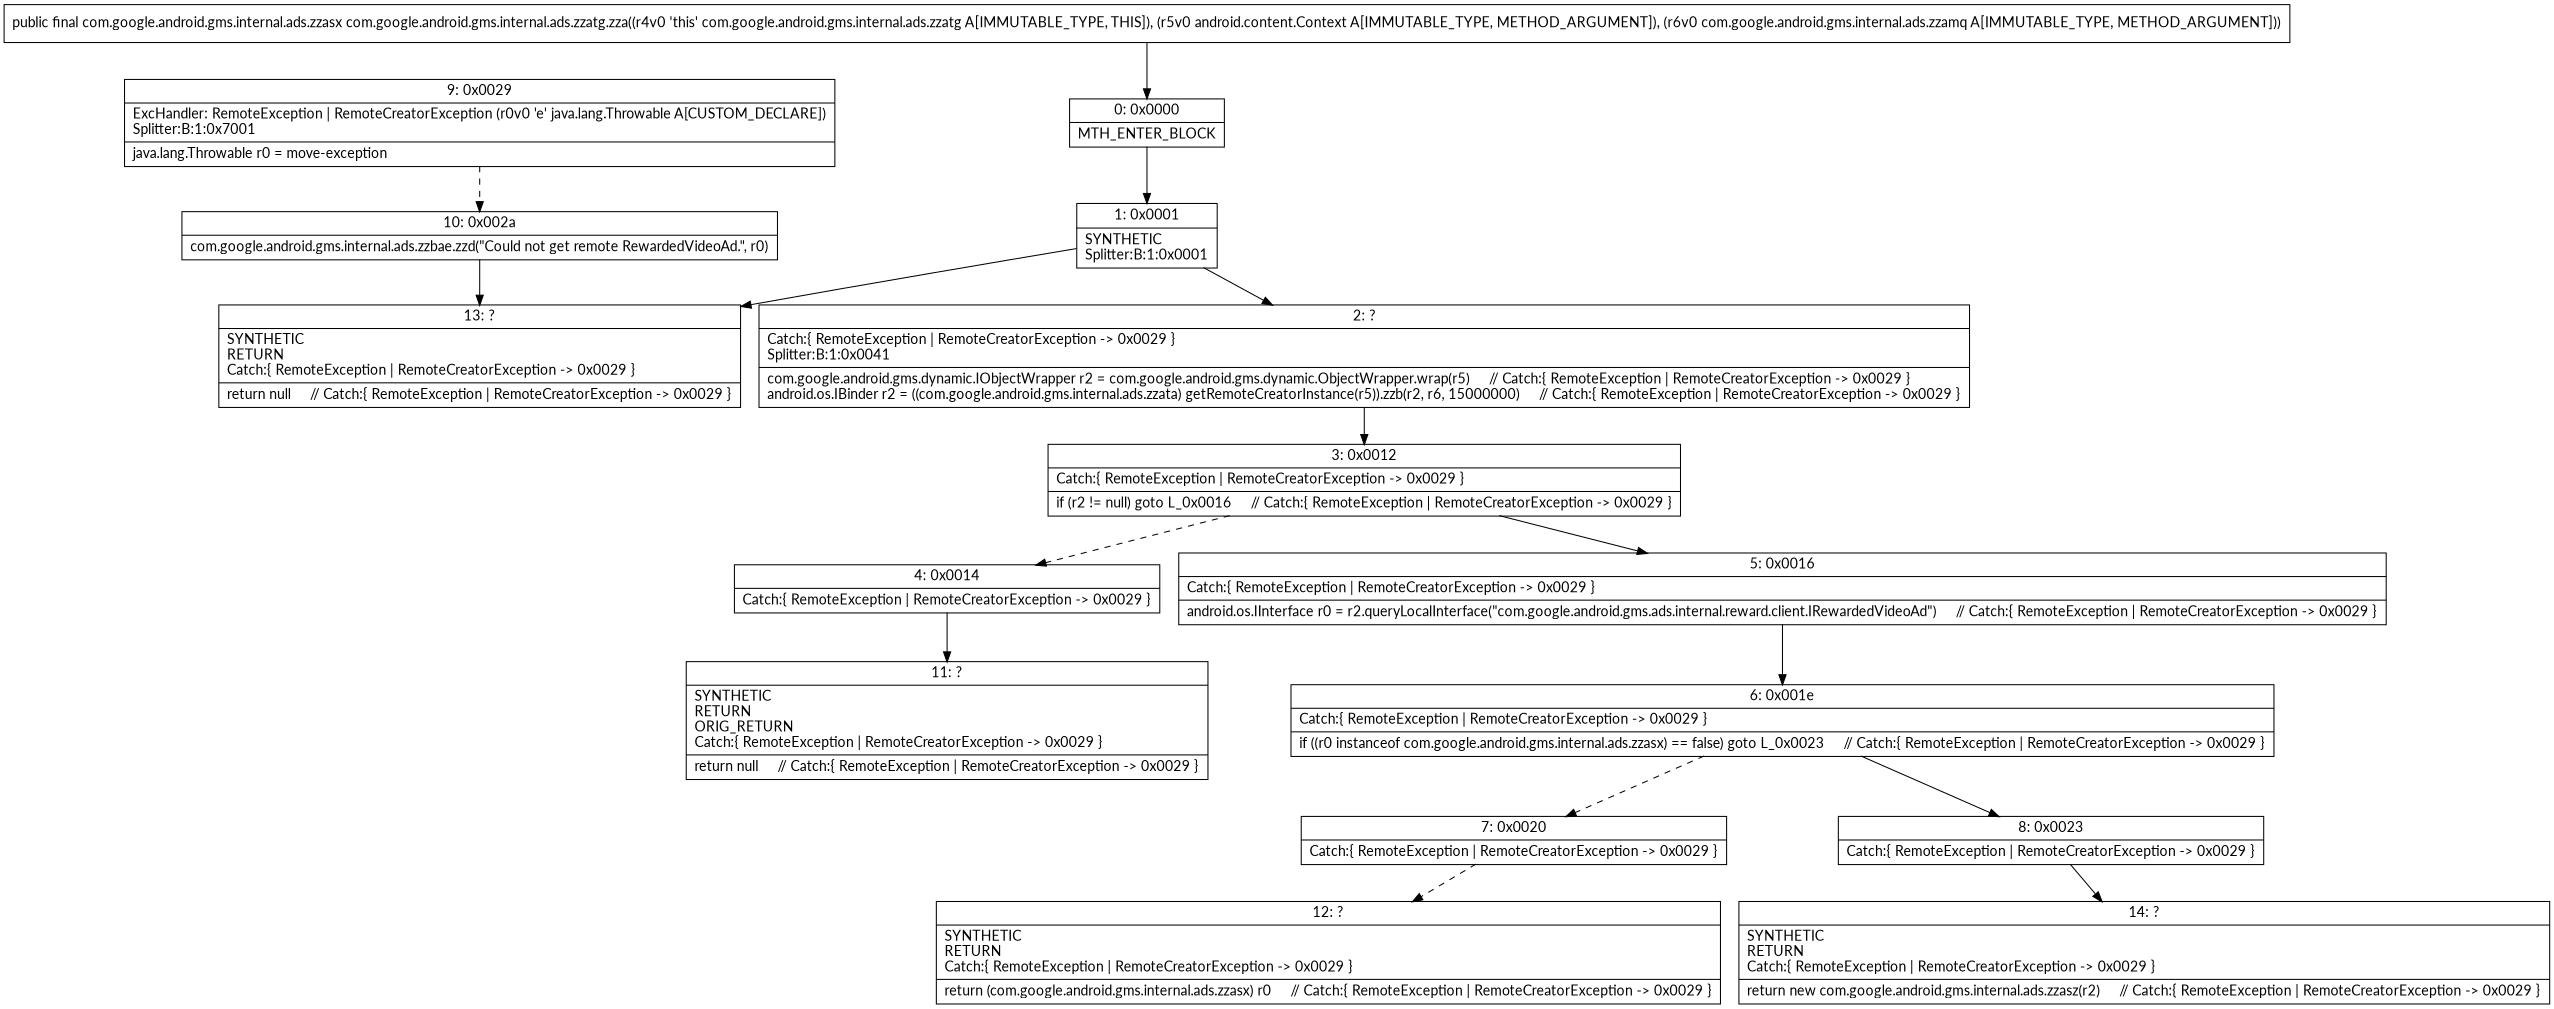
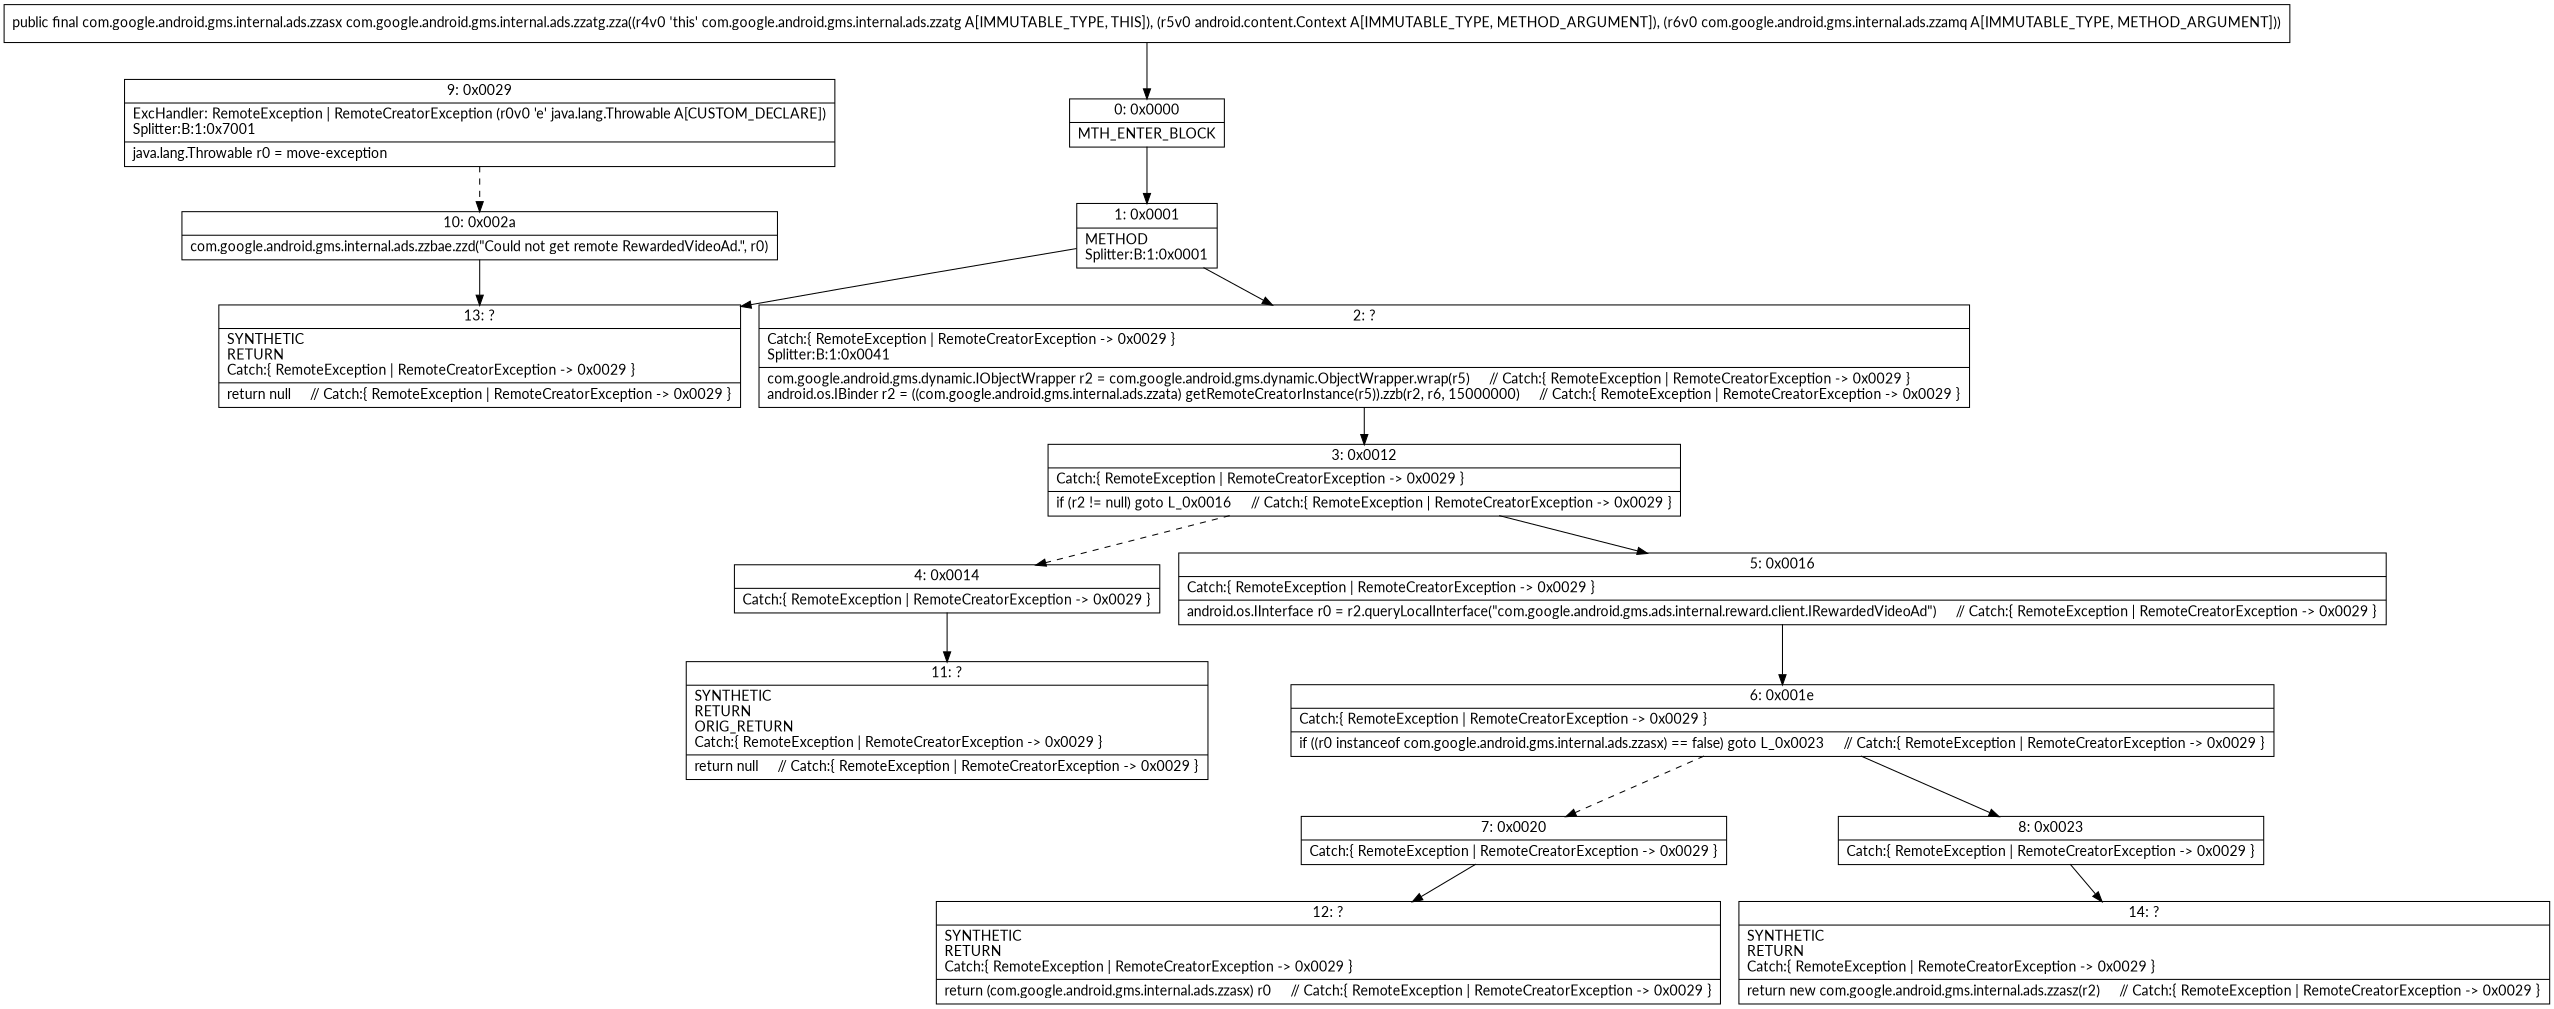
  digraph {
    fontname=Lato
    node [fontname=Lato shape=record]
    edge [fontname=Lato]
    n1 [label="{0\:\ 0x0000|MTH_ENTER_BLOCK\l}"]
-   n2 [label="{1\:\ 0x0001|SYNTHETIC\lSplitter:B:1:0x0001\l}"]
+   n2 [label="{1\:\ 0x0001|METHOD\lSplitter:B:1:0x0001\l}"]
    n3 [label="{2\:\ ?|Catch:\{ RemoteException \| RemoteCreatorException \-\> 0x0029 \}\lSplitter:B:1:0x0041\l|com.google.android.gms.dynamic.IObjectWrapper r2 = com.google.android.gms.dynamic.ObjectWrapper.wrap(r5)     \/\/ Catch:\{ RemoteException \| RemoteCreatorException \-\> 0x0029 \}\landroid.os.IBinder r2 = ((com.google.android.gms.internal.ads.zzata) getRemoteCreatorInstance(r5)).zzb(r2, r6, 15000000)     \/\/ Catch:\{ RemoteException \| RemoteCreatorException \-\> 0x0029 \}\l}"]
    n4 [label="{13\:\ ?|SYNTHETIC\lRETURN\lCatch:\{ RemoteException \| RemoteCreatorException \-\> 0x0029 \}\l|return null     \/\/ Catch:\{ RemoteException \| RemoteCreatorException \-\> 0x0029 \}\l}"]
    n5 [label="{3\:\ 0x0012|Catch:\{ RemoteException \| RemoteCreatorException \-\> 0x0029 \}\l|if (r2 != null) goto L_0x0016     \/\/ Catch:\{ RemoteException \| RemoteCreatorException \-\> 0x0029 \}\l}"]
    n6 [label="{9\:\ 0x0029|ExcHandler: RemoteException \| RemoteCreatorException (r0v0 'e' java.lang.Throwable A[CUSTOM_DECLARE])\lSplitter:B:1:0x7001\l|java.lang.Throwable r0 = move\-exception\l}"]
    n7 [label="{10\:\ 0x002a|com.google.android.gms.internal.ads.zzbae.zzd(\"Could not get remote RewardedVideoAd.\", r0)\l}"]
    n8 [label="{4\:\ 0x0014|Catch:\{ RemoteException \| RemoteCreatorException \-\> 0x0029 \}\l}"]
    n9 [label="{5\:\ 0x0016|Catch:\{ RemoteException \| RemoteCreatorException \-\> 0x0029 \}\l|android.os.IInterface r0 = r2.queryLocalInterface(\"com.google.android.gms.ads.internal.reward.client.IRewardedVideoAd\")     \/\/ Catch:\{ RemoteException \| RemoteCreatorException \-\> 0x0029 \}\l}"]
    n10 [label="{11\:\ ?|SYNTHETIC\lRETURN\lORIG_RETURN\lCatch:\{ RemoteException \| RemoteCreatorException \-\> 0x0029 \}\l|return null     \/\/ Catch:\{ RemoteException \| RemoteCreatorException \-\> 0x0029 \}\l}"]
    n11 [label="{6\:\ 0x001e|Catch:\{ RemoteException \| RemoteCreatorException \-\> 0x0029 \}\l|if ((r0 instanceof com.google.android.gms.internal.ads.zzasx) == false) goto L_0x0023     \/\/ Catch:\{ RemoteException \| RemoteCreatorException \-\> 0x0029 \}\l}"]
    n12 [label="{7\:\ 0x0020|Catch:\{ RemoteException \| RemoteCreatorException \-\> 0x0029 \}\l}"]
    n13 [label="{8\:\ 0x0023|Catch:\{ RemoteException \| RemoteCreatorException \-\> 0x0029 \}\l}"]
    n14 [label="{12\:\ ?|SYNTHETIC\lRETURN\lCatch:\{ RemoteException \| RemoteCreatorException \-\> 0x0029 \}\l|return (com.google.android.gms.internal.ads.zzasx) r0     \/\/ Catch:\{ RemoteException \| RemoteCreatorException \-\> 0x0029 \}\l}"]
    n15 [label="{14\:\ ?|SYNTHETIC\lRETURN\lCatch:\{ RemoteException \| RemoteCreatorException \-\> 0x0029 \}\l|return new com.google.android.gms.internal.ads.zzasz(r2)     \/\/ Catch:\{ RemoteException \| RemoteCreatorException \-\> 0x0029 \}\l}"]
    n16 [label="{public final com.google.android.gms.internal.ads.zzasx com.google.android.gms.internal.ads.zzatg.zza((r4v0 'this' com.google.android.gms.internal.ads.zzatg A[IMMUTABLE_TYPE, THIS]), (r5v0 android.content.Context A[IMMUTABLE_TYPE, METHOD_ARGUMENT]), (r6v0 com.google.android.gms.internal.ads.zzamq A[IMMUTABLE_TYPE, METHOD_ARGUMENT])) }"]
    n1 -> n2
    n2 -> n3
    n2 -> n4
    n3 -> n5
    n5 -> n8 [style=dashed]
    n5 -> n9
    n6 -> n7 [style=dashed]
    n7 -> n4
    n8 -> n10
    n9 -> n11
    n11 -> n12 [style=dashed]
    n11 -> n13
-   n12 -> n14 [style=dashed]
+   n12 -> n14
    n13 -> n15
    n16 -> n1
  }
